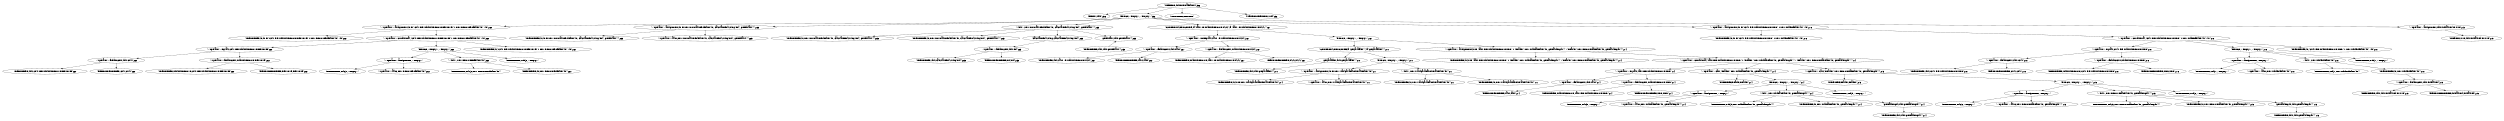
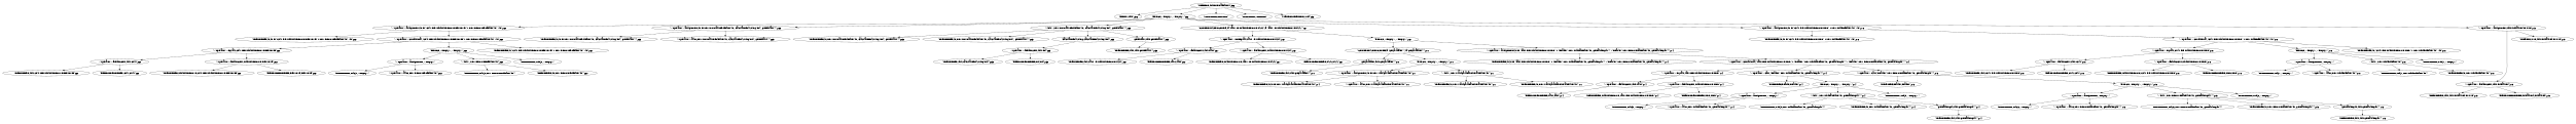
  digraph {
    n1 [label=<(METHOD,initInternalFilters)<SUB>256</SUB>>]
    n2 [label=<(PARAM,this)<SUB>256</SUB>>]
    n3 [label=<(BLOCK,&lt;empty&gt;,&lt;empty&gt;)<SUB>256</SUB>>]
    n4 [label=<(MODIFIER,PRIVATE)>]
+   n5 [label=<(MODIFIER,VIRTUAL)>]
    n6 [label=<(METHOD_RETURN,void)<SUB>256</SUB>>]
    n7 [label=<(&lt;operator&gt;.assignment,in = (ctrlz == AddAsisRemove.REMOVE) ? new RemoveEofFilter(in) : in)<SUB>260</SUB>>]
    n8 [label=<(&lt;operator&gt;.assignment,in = new NormalizeEolFilter(in, calculateEolString(eol), getFixlast()))<SUB>265</SUB>>]
    n9 [label=<(&lt;init&gt;,new NormalizeEolFilter(in, calculateEolString(eol), getFixlast()))<SUB>265</SUB>>]
    n10 [label=<(CONTROL_STRUCTURE,if (tabs != AddAsisRemove.ASIS),if (tabs != AddAsisRemove.ASIS))<SUB>267</SUB>>]
    n11 [label=<(&lt;operator&gt;.assignment,in = (ctrlz == AddAsisRemove.ADD) ? new AddEofFilter(in) : in)<SUB>278</SUB>>]
    n12 [label=<(&lt;operator&gt;.assignment,this.initialized = true)<SUB>273</SUB>>]
    n13 [label=<(IDENTIFIER,in,in = (ctrlz == AddAsisRemove.REMOVE) ? new RemoveEofFilter(in) : in)<SUB>260</SUB>>]
    n14 [label=<(&lt;operator&gt;.conditional,(ctrlz == AddAsisRemove.REMOVE) ? new RemoveEofFilter(in) : in)<SUB>260</SUB>>]
    n15 [label=<(IDENTIFIER,in,in = new NormalizeEolFilter(in, calculateEolString(eol), getFixlast()))<SUB>265</SUB>>]
    n16 [label=<(&lt;operator&gt;.alloc,new NormalizeEolFilter(in, calculateEolString(eol), getFixlast()))<SUB>265</SUB>>]
    n17 [label=<(IDENTIFIER,in,new NormalizeEolFilter(in, calculateEolString(eol), getFixlast()))<SUB>265</SUB>>]
    n18 [label=<(IDENTIFIER,in,new NormalizeEolFilter(in, calculateEolString(eol), getFixlast()))<SUB>265</SUB>>]
    n19 [label=<(calculateEolString,calculateEolString(eol))<SUB>265</SUB>>]
    n20 [label=<(getFixlast,this.getFixlast())<SUB>265</SUB>>]
    n21 [label=<(&lt;operator&gt;.notEquals,tabs != AddAsisRemove.ASIS)<SUB>267</SUB>>]
    n22 [label=<(BLOCK,&lt;empty&gt;,&lt;empty&gt;)<SUB>267</SUB>>]
    n23 [label=<(IDENTIFIER,in,in = (ctrlz == AddAsisRemove.ADD) ? new AddEofFilter(in) : in)<SUB>278</SUB>>]
    n24 [label=<(&lt;operator&gt;.conditional,(ctrlz == AddAsisRemove.ADD) ? new AddEofFilter(in) : in)<SUB>278</SUB>>]
    n25 [label=<(&lt;operator&gt;.fieldAccess,this.initialized)<SUB>279</SUB>>]
    n26 [label=<(LITERAL,true,this.initialized = true)<SUB>279</SUB>>]
    n27 [label=<(&lt;operator&gt;.equals,ctrlz == AddAsisRemove.REMOVE)<SUB>260</SUB>>]
    n28 [label=<(BLOCK,&lt;empty&gt;,&lt;empty&gt;)<SUB>260</SUB>>]
    n29 [label=<(IDENTIFIER,in,(ctrlz == AddAsisRemove.REMOVE) ? new RemoveEofFilter(in) : in)<SUB>260</SUB>>]
    n30 [label=<(&lt;operator&gt;.fieldAccess,this.ctrlz)<SUB>260</SUB>>]
    n31 [label=<(&lt;operator&gt;.fieldAccess,AddAsisRemove.REMOVE)<SUB>260</SUB>>]
    n32 [label=<(&lt;operator&gt;.assignment,&lt;empty&gt;)>]
    n33 [label=<(&lt;init&gt;,new RemoveEofFilter(in))<SUB>260</SUB>>]
    n34 [label=<(IDENTIFIER,$obj2,&lt;empty&gt;)>]
    n35 [label=<(IDENTIFIER,this,ctrlz == AddAsisRemove.REMOVE)<SUB>260</SUB>>]
    n36 [label=<(FIELD_IDENTIFIER,ctrlz,ctrlz)<SUB>260</SUB>>]
    n37 [label=<(IDENTIFIER,AddAsisRemove,ctrlz == AddAsisRemove.REMOVE)<SUB>260</SUB>>]
    n38 [label=<(FIELD_IDENTIFIER,REMOVE,REMOVE)<SUB>260</SUB>>]
    n39 [label=<(IDENTIFIER,$obj2,&lt;empty&gt;)>]
    n40 [label=<(&lt;operator&gt;.alloc,new RemoveEofFilter(in))<SUB>260</SUB>>]
    n41 [label=<(IDENTIFIER,$obj2,new RemoveEofFilter(in))>]
    n42 [label=<(IDENTIFIER,in,new RemoveEofFilter(in))<SUB>260</SUB>>]
    n43 [label=<(&lt;operator&gt;.fieldAccess,this.eol)<SUB>265</SUB>>]
    n44 [label=<(IDENTIFIER,this,this.getFixlast())<SUB>265</SUB>>]
    n45 [label=<(IDENTIFIER,this,calculateEolString(eol))<SUB>265</SUB>>]
    n46 [label=<(FIELD_IDENTIFIER,eol,eol)<SUB>265</SUB>>]
    n47 [label=<(&lt;operator&gt;.fieldAccess,this.tabs)<SUB>267</SUB>>]
    n48 [label=<(&lt;operator&gt;.fieldAccess,AddAsisRemove.ASIS)<SUB>267</SUB>>]
    n49 [label=<(CONTROL_STRUCTURE,if (getJavafiles()),if (getJavafiles()))<SUB>270</SUB>>]
    n50 [label=<(&lt;operator&gt;.assignment,in = (tabs == AddAsisRemove.ADD) ? (Reader) new AddTabFilter(in, getTablength()) : (Reader) new RemoveTabFilter(in, getTablength()))<SUB>274</SUB>>]
    n51 [label=<(IDENTIFIER,this,tabs != AddAsisRemove.ASIS)<SUB>267</SUB>>]
    n52 [label=<(FIELD_IDENTIFIER,tabs,tabs)<SUB>267</SUB>>]
    n53 [label=<(IDENTIFIER,AddAsisRemove,tabs != AddAsisRemove.ASIS)<SUB>267</SUB>>]
    n54 [label=<(FIELD_IDENTIFIER,ASIS,ASIS)<SUB>267</SUB>>]
    n55 [label=<(getJavafiles,this.getJavafiles())<SUB>270</SUB>>]
    n56 [label=<(BLOCK,&lt;empty&gt;,&lt;empty&gt;)<SUB>270</SUB>>]
    n57 [label=<(IDENTIFIER,in,in = (tabs == AddAsisRemove.ADD) ? (Reader) new AddTabFilter(in, getTablength()) : (Reader) new RemoveTabFilter(in, getTablength()))<SUB>274</SUB>>]
    n58 [label=<(&lt;operator&gt;.conditional,(tabs == AddAsisRemove.ADD) ? (Reader) new AddTabFilter(in, getTablength()) : (Reader) new RemoveTabFilter(in, getTablength()))<SUB>274</SUB>>]
    n59 [label=<(IDENTIFIER,this,this.getJavafiles())<SUB>270</SUB>>]
    n60 [label=<(&lt;operator&gt;.assignment,in = new MaskJavaTabLiteralsFilter(in))<SUB>271</SUB>>]
    n61 [label=<(&lt;init&gt;,new MaskJavaTabLiteralsFilter(in))<SUB>271</SUB>>]
    n62 [label=<(IDENTIFIER,in,in = new MaskJavaTabLiteralsFilter(in))<SUB>274</SUB>>]
    n63 [label=<(&lt;operator&gt;.alloc,new MaskJavaTabLiteralsFilter(in))<SUB>271</SUB>>]
    n64 [label=<(IDENTIFIER,in,new MaskJavaTabLiteralsFilter(in))<SUB>271</SUB>>]
    n65 [label=<(IDENTIFIER,in,new MaskJavaTabLiteralsFilter(in))<SUB>271</SUB>>]
    n66 [label=<(&lt;operator&gt;.equals,tabs == AddAsisRemove.ADD)<SUB>274</SUB>>]
    n67 [label=<(&lt;operator&gt;.cast,(Reader) new AddTabFilter(in, getTablength()))<SUB>274</SUB>>]
    n68 [label=<(&lt;operator&gt;.cast,(Reader) new RemoveTabFilter(in, getTablength()))<SUB>275</SUB>>]
    n69 [label=<(&lt;operator&gt;.fieldAccess,this.tabs)<SUB>274</SUB>>]
    n70 [label=<(&lt;operator&gt;.fieldAccess,AddAsisRemove.ADD)<SUB>274</SUB>>]
    n71 [label=<(TYPE_REF,Reader,Reader)<SUB>274</SUB>>]
    n72 [label=<(BLOCK,&lt;empty&gt;,&lt;empty&gt;)<SUB>274</SUB>>]
    n73 [label=<(TYPE_REF,Reader,Reader)<SUB>275</SUB>>]
    n74 [label=<(BLOCK,&lt;empty&gt;,&lt;empty&gt;)<SUB>275</SUB>>]
    n75 [label=<(FIELD_IDENTIFIER,tabs,tabs)<SUB>274</SUB>>]
    n76 [label=<(IDENTIFIER,AddAsisRemove,tabs == AddAsisRemove.ADD)<SUB>274</SUB>>]
    n77 [label=<(FIELD_IDENTIFIER,ADD,ADD)<SUB>274</SUB>>]
    n78 [label=<(&lt;operator&gt;.assignment,&lt;empty&gt;)>]
    n79 [label=<(&lt;init&gt;,new AddTabFilter(in, getTablength()))<SUB>274</SUB>>]
    n80 [label=<(IDENTIFIER,$obj5,&lt;empty&gt;)>]
    n81 [label=<(IDENTIFIER,$obj5,&lt;empty&gt;)>]
    n82 [label=<(&lt;operator&gt;.alloc,new AddTabFilter(in, getTablength()))<SUB>274</SUB>>]
    n83 [label=<(IDENTIFIER,$obj5,new AddTabFilter(in, getTablength()))>]
    n84 [label=<(IDENTIFIER,in,new AddTabFilter(in, getTablength()))<SUB>274</SUB>>]
    n85 [label=<(getTablength,this.getTablength())<SUB>274</SUB>>]
    n86 [label=<(IDENTIFIER,this,this.getTablength())<SUB>274</SUB>>]
    n87 [label=<(&lt;operator&gt;.assignment,&lt;empty&gt;)>]
    n88 [label=<(&lt;init&gt;,new RemoveTabFilter(in, getTablength()))<SUB>275</SUB>>]
    n89 [label=<(IDENTIFIER,$obj6,&lt;empty&gt;)>]
    n90 [label=<(IDENTIFIER,$obj6,&lt;empty&gt;)>]
    n91 [label=<(&lt;operator&gt;.alloc,new RemoveTabFilter(in, getTablength()))<SUB>275</SUB>>]
    n92 [label=<(IDENTIFIER,$obj6,new RemoveTabFilter(in, getTablength()))>]
    n93 [label=<(IDENTIFIER,in,new RemoveTabFilter(in, getTablength()))<SUB>275</SUB>>]
    n94 [label=<(getTablength,this.getTablength())<SUB>275</SUB>>]
    n95 [label=<(IDENTIFIER,this,this.getTablength())<SUB>275</SUB>>]
    n96 [label=<(&lt;operator&gt;.equals,ctrlz == AddAsisRemove.ADD)<SUB>278</SUB>>]
    n97 [label=<(BLOCK,&lt;empty&gt;,&lt;empty&gt;)<SUB>278</SUB>>]
    n98 [label=<(IDENTIFIER,in,(ctrlz == AddAsisRemove.ADD) ? new AddEofFilter(in) : in)<SUB>278</SUB>>]
    n99 [label=<(&lt;operator&gt;.fieldAccess,this.ctrlz)<SUB>278</SUB>>]
    n100 [label=<(&lt;operator&gt;.fieldAccess,AddAsisRemove.ADD)<SUB>278</SUB>>]
    n101 [label=<(&lt;operator&gt;.assignment,&lt;empty&gt;)>]
    n102 [label=<(&lt;init&gt;,new AddEofFilter(in))<SUB>278</SUB>>]
    n103 [label=<(IDENTIFIER,$obj7,&lt;empty&gt;)>]
    n104 [label=<(IDENTIFIER,this,ctrlz == AddAsisRemove.ADD)<SUB>278</SUB>>]
    n105 [label=<(FIELD_IDENTIFIER,ctrlz,ctrlz)<SUB>278</SUB>>]
    n106 [label=<(IDENTIFIER,AddAsisRemove,ctrlz == AddAsisRemove.ADD)<SUB>278</SUB>>]
    n107 [label=<(FIELD_IDENTIFIER,ADD,ADD)<SUB>278</SUB>>]
    n108 [label=<(IDENTIFIER,$obj7,&lt;empty&gt;)>]
    n109 [label=<(&lt;operator&gt;.alloc,new AddEofFilter(in))<SUB>278</SUB>>]
    n110 [label=<(IDENTIFIER,$obj7,new AddEofFilter(in))>]
    n111 [label=<(IDENTIFIER,in,new AddEofFilter(in))<SUB>278</SUB>>]
    n112 [label=<(IDENTIFIER,this,this.initialized = true)<SUB>279</SUB>>]
    n113 [label=<(FIELD_IDENTIFIER,initialized,initialized)<SUB>279</SUB>>]
    n1 -> n2
    n1 -> n3
    n1 -> n4
+   n1 -> n5
    n1 -> n6
    n3 -> n7
    n3 -> n8
    n3 -> n9
    n3 -> n10
    n3 -> n11
    n3 -> n12
    n7 -> n13
    n7 -> n14
    n8 -> n15
    n8 -> n16
    n9 -> n17
    n9 -> n18
    n9 -> n19
    n9 -> n20
    n10 -> n21
    n10 -> n22
    n11 -> n23
    n11 -> n24
-   n111 -> n25
+   n12 -> n25
    n12 -> n26
    n14 -> n27
    n14 -> n28
    n14 -> n29
    n19 -> n43
-   n44 -> n20
+   n20 -> n44
    n21 -> n47
    n21 -> n48
    n22 -> n49
    n22 -> n50
    n24 -> n96
    n24 -> n97
    n24 -> n98
    n25 -> n112
    n25 -> n113
    n27 -> n30
    n27 -> n31
    n28 -> n32
    n28 -> n33
    n28 -> n34
    n30 -> n35
    n30 -> n36
    n31 -> n37
    n31 -> n38
    n32 -> n39
    n32 -> n40
    n33 -> n41
    n33 -> n42
    n43 -> n45
    n43 -> n46
    n47 -> n51
    n47 -> n52
    n48 -> n53
    n48 -> n54
    n49 -> n55
    n49 -> n56
    n50 -> n57
    n50 -> n58
    n55 -> n59
    n56 -> n60
    n56 -> n61
    n58 -> n66
    n58 -> n67
    n58 -> n68
    n60 -> n62
    n60 -> n63
    n61 -> n64
    n61 -> n65
    n66 -> n69
    n66 -> n70
    n67 -> n71
    n67 -> n72
    n68 -> n73
    n68 -> n74
    n69 -> n75
    n70 -> n76
    n70 -> n77
    n72 -> n78
    n72 -> n79
    n72 -> n80
    n74 -> n87
    n74 -> n88
    n74 -> n89
    n78 -> n81
    n78 -> n82
    n79 -> n83
    n79 -> n84
    n79 -> n85
    n85 -> n86
    n87 -> n90
    n87 -> n91
    n88 -> n92
    n88 -> n93
    n88 -> n94
    n94 -> n95
    n96 -> n99
    n96 -> n100
    n97 -> n101
    n97 -> n102
    n97 -> n103
    n99 -> n104
    n99 -> n105
    n100 -> n106
    n100 -> n107
    n101 -> n108
    n101 -> n109
    n102 -> n110
    n102 -> n111
  }
